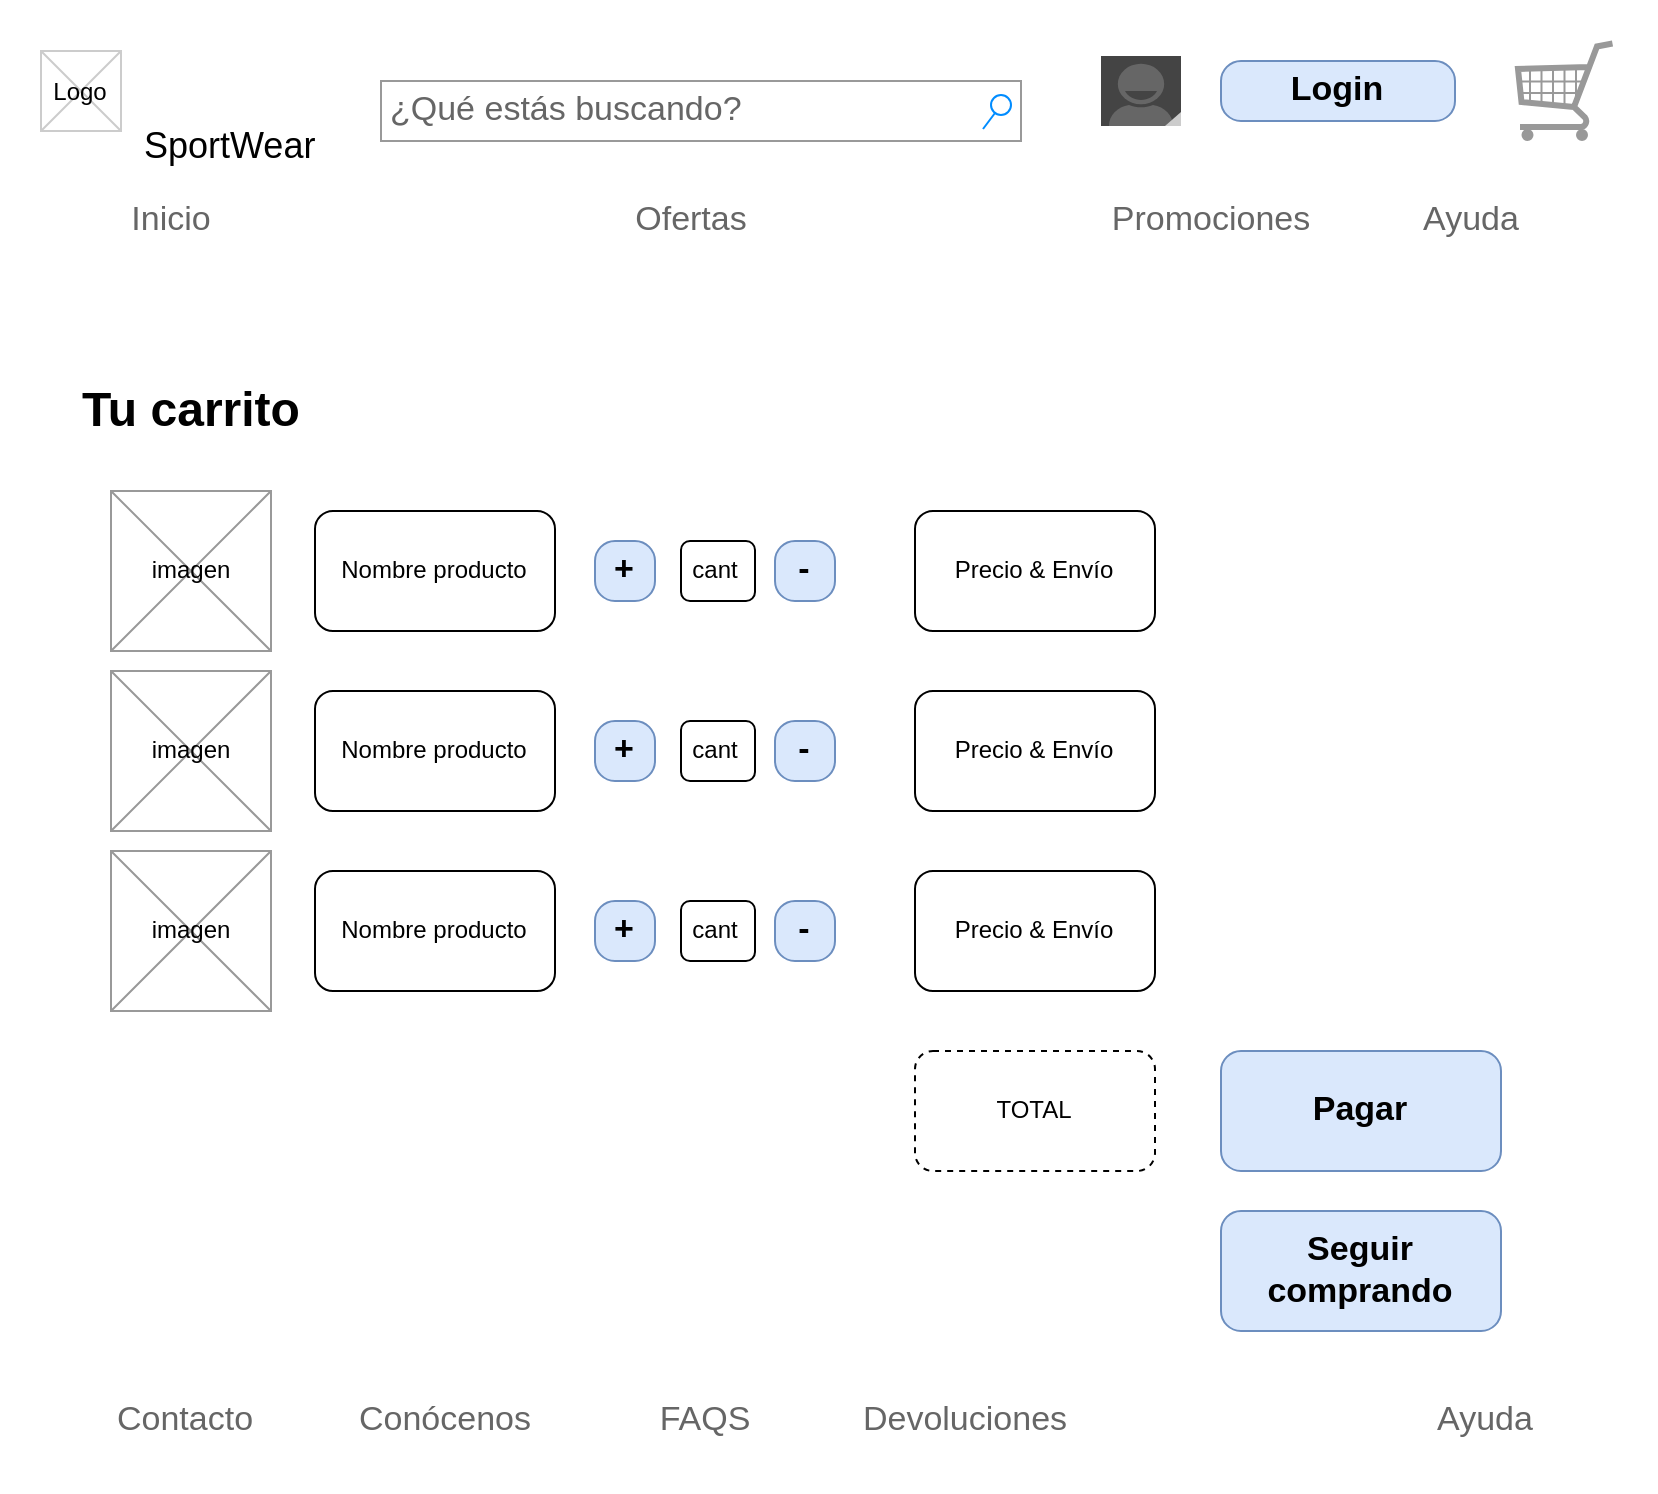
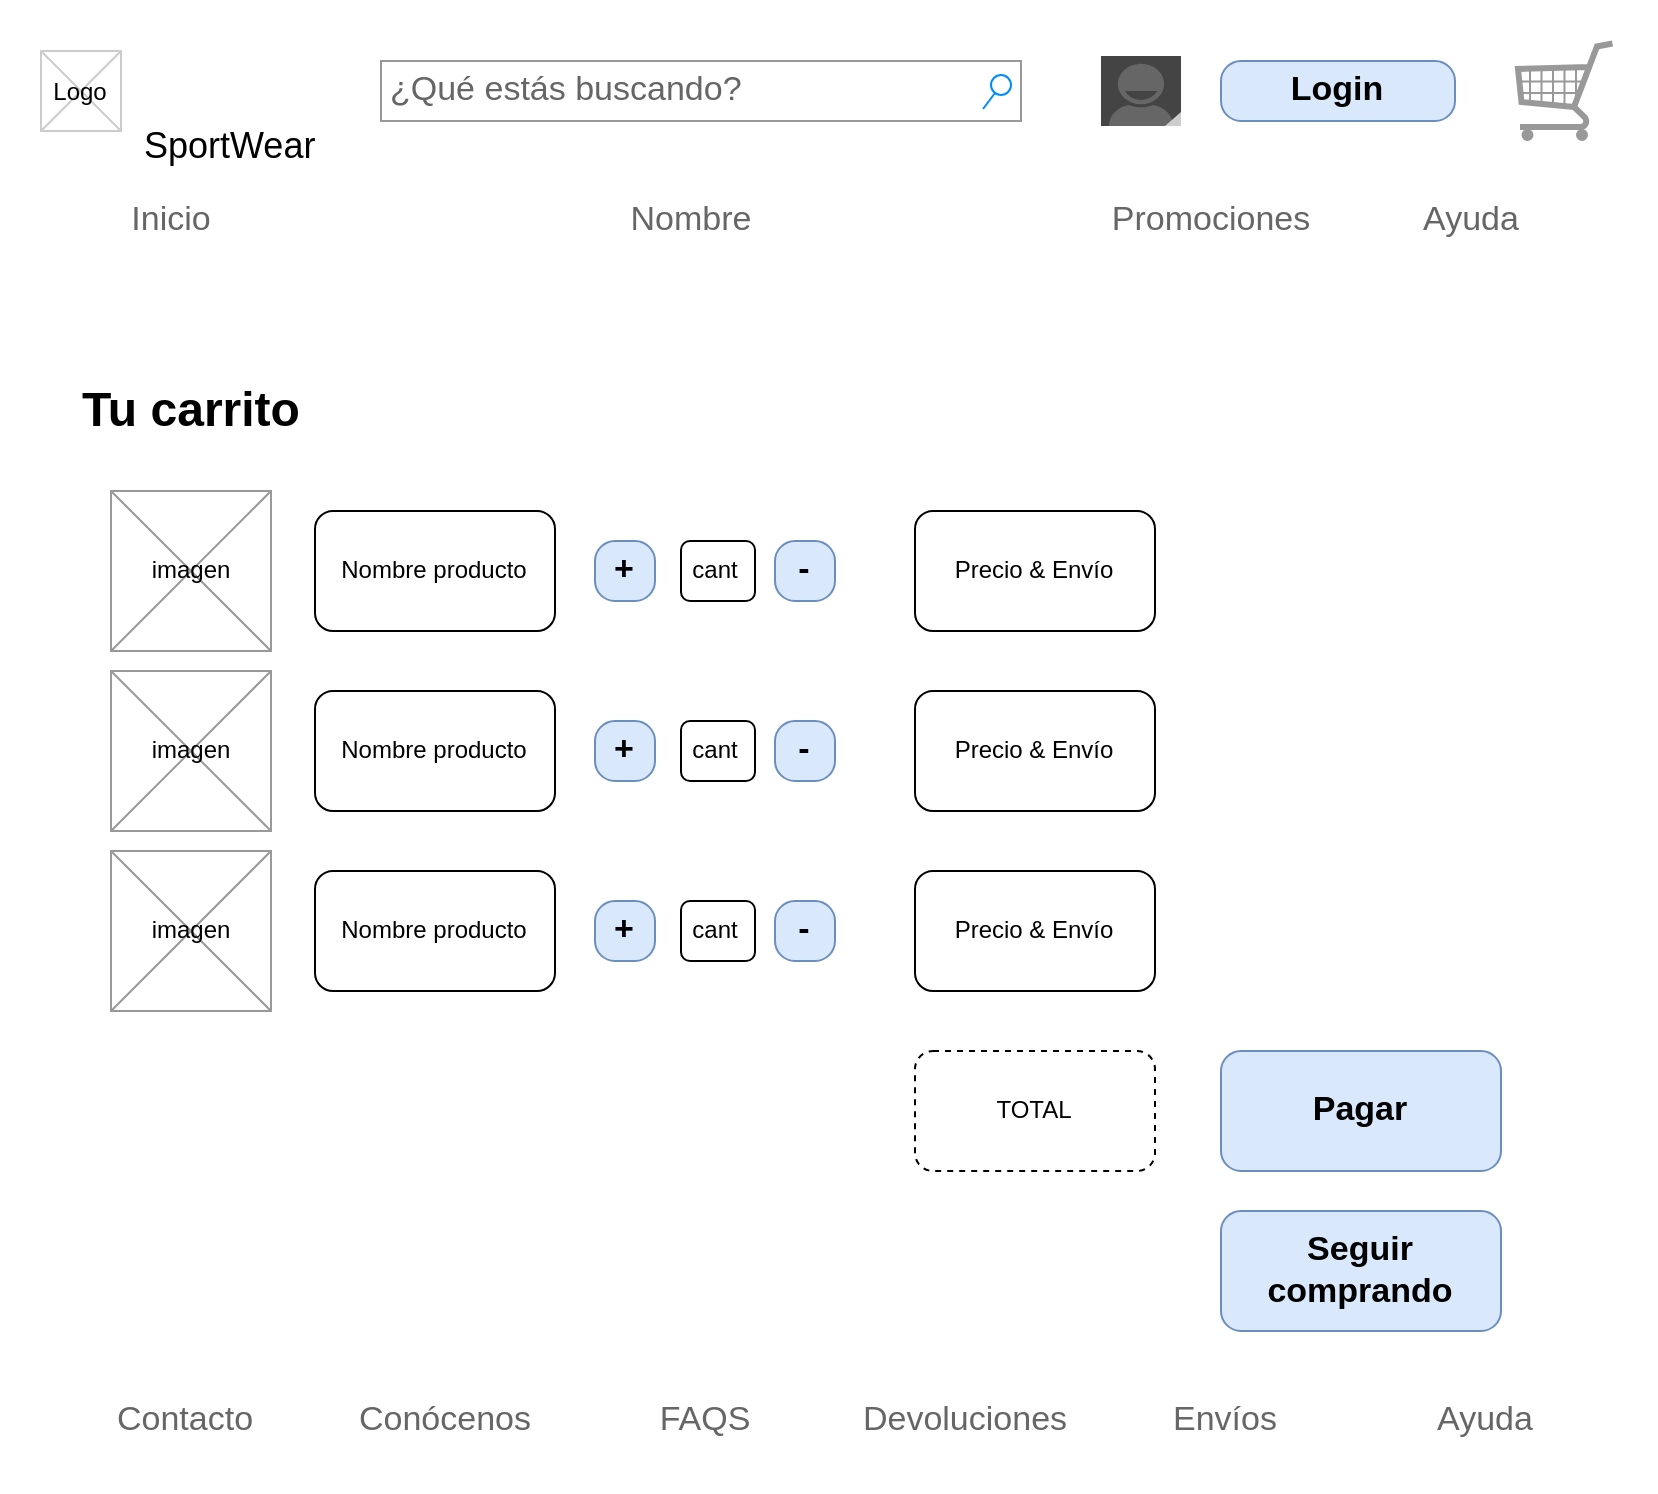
  <mxCell id="0" />
  <mxCell id="1" parent="0" />
  <mxCell id="2" value="SportWear" style="text;spacingTop=-5;fontSize=18;fontStyle=0" parent="1" vertex="1"><mxGeometry x="70" y="60" width="90" height="20" as="geometry" /></mxCell>
  <mxCell id="3" value="" style="verticalLabelPosition=bottom;verticalAlign=top;strokeWidth=1;shape=mxgraph.mockup.graphics.iconGrid;strokeColor=#CCCCCC;gridSize=1,1;" parent="1" vertex="1"><mxGeometry x="20" y="25" width="40" height="40" as="geometry" /></mxCell>
  <mxCell id="4" value="Logo" style="text;spacingTop=-5;align=center;verticalAlign=middle;" parent="1" vertex="1"><mxGeometry x="20" y="27.5" width="40" height="40" as="geometry" /></mxCell>
- <mxCell id="5" value="¿Qué estás buscando?" style="strokeWidth=1;shadow=0;dashed=0;align=center;html=1;shape=mxgraph.mockup.forms.searchBox;strokeColor=#999999;mainText=;strokeColor2=#008cff;fontColor=#666666;fontSize=17;align=left;spacingLeft=3;" vertex="1" parent="1"><mxGeometry x="190" y="40" width="320" height="30" as="geometry" /></mxCell>
+ <mxCell id="5" value="¿Qué estás buscando?" style="strokeWidth=1;shadow=0;dashed=0;align=center;html=1;shape=mxgraph.mockup.forms.searchBox;strokeColor=#999999;mainText=;strokeColor2=#008cff;fontColor=#666666;fontSize=17;align=left;spacingLeft=3;" vertex="1" parent="1"><mxGeometry x="190" y="30" width="320" height="30" as="geometry" /></mxCell>
  <mxCell id="6" value="" style="verticalLabelPosition=bottom;shadow=0;dashed=0;align=center;html=1;verticalAlign=top;strokeWidth=1;shape=mxgraph.mockup.misc.shoppingCart;strokeColor=#999999;" vertex="1" parent="1"><mxGeometry x="757" y="20" width="50" height="50" as="geometry" /></mxCell>
  <mxCell id="7" value="" style="verticalLabelPosition=bottom;verticalAlign=top;html=1;shadow=0;dashed=0;strokeWidth=1;shape=mxgraph.android.contact_badge_normal;align=center;" vertex="1" parent="1"><mxGeometry x="550" y="27.5" width="40" height="35" as="geometry" /></mxCell>
  <mxCell id="8" value="Login" style="strokeWidth=1;shadow=0;dashed=0;align=center;html=1;shape=mxgraph.mockup.buttons.button;mainText=;buttonStyle=round;fontSize=17;fontStyle=1;whiteSpace=wrap;fillColor=#dae8fc;strokeColor=#6c8ebf;" vertex="1" parent="1"><mxGeometry x="610" y="30" width="117" height="30" as="geometry" /></mxCell>
  <mxCell id="9" value="" style="strokeWidth=1;shadow=0;dashed=0;align=center;html=1;shape=mxgraph.mockup.forms.rrect;rSize=0;strokeColor=none;" vertex="1" parent="1"><mxGeometry x="20" y="95" width="780" height="30" as="geometry" /></mxCell>
  <mxCell id="10" value="Inicio" style="strokeColor=inherit;fillColor=inherit;gradientColor=inherit;strokeWidth=1;shadow=0;dashed=0;align=center;html=1;shape=mxgraph.mockup.forms.rrect;rSize=0;fontSize=17;fontColor=#666666;" vertex="1" parent="9"><mxGeometry width="130" height="30" as="geometry" /></mxCell>
- <mxCell id="11" value="Ofertas" style="strokeColor=inherit;fillColor=inherit;gradientColor=inherit;strokeWidth=1;shadow=0;dashed=0;align=center;html=1;shape=mxgraph.mockup.forms.rrect;rSize=0;fontSize=17;fontColor=#666666;" vertex="1" parent="9"><mxGeometry x="260" width="130" height="30" as="geometry" /></mxCell>
+ <mxCell id="11" value="Nombre" style="strokeColor=inherit;fillColor=inherit;gradientColor=inherit;strokeWidth=1;shadow=0;dashed=0;align=center;html=1;shape=mxgraph.mockup.forms.rrect;rSize=0;fontSize=17;fontColor=#666666;" vertex="1" parent="9"><mxGeometry x="260" width="130" height="30" as="geometry" /></mxCell>
  <mxCell id="12" value="Promociones" style="strokeColor=inherit;fillColor=inherit;gradientColor=inherit;strokeWidth=1;shadow=0;dashed=0;align=center;html=1;shape=mxgraph.mockup.forms.rrect;rSize=0;fontSize=17;fontColor=#666666;" vertex="1" parent="9"><mxGeometry x="520" width="130" height="30" as="geometry" /></mxCell>
  <mxCell id="13" value="Ayuda" style="strokeColor=inherit;fillColor=inherit;gradientColor=inherit;strokeWidth=1;shadow=0;dashed=0;align=center;html=1;shape=mxgraph.mockup.forms.rrect;rSize=0;fontSize=17;fontColor=#666666;" vertex="1" parent="9"><mxGeometry x="650" width="130" height="30" as="geometry" /></mxCell>
  <mxCell id="14" value="" style="strokeWidth=1;shadow=0;dashed=1;align=center;html=1;shape=mxgraph.mockup.forms.rrect;rSize=0;strokeColor=none;dashPattern=1 4;" vertex="1" parent="1"><mxGeometry x="27" y="695" width="780" height="30" as="geometry" /></mxCell>
  <mxCell id="15" value="Contacto" style="strokeColor=inherit;fillColor=inherit;gradientColor=inherit;strokeWidth=1;shadow=0;dashed=0;align=center;html=1;shape=mxgraph.mockup.forms.rrect;rSize=0;fontSize=17;fontColor=#666666;" vertex="1" parent="14"><mxGeometry width="130" height="30" as="geometry" /></mxCell>
  <mxCell id="16" value="Conócenos" style="strokeColor=inherit;fillColor=inherit;gradientColor=inherit;strokeWidth=1;shadow=0;dashed=0;align=center;html=1;shape=mxgraph.mockup.forms.rrect;rSize=0;fontSize=17;fontColor=#666666;" vertex="1" parent="14"><mxGeometry x="130" width="130" height="30" as="geometry" /></mxCell>
  <mxCell id="17" value="FAQS" style="strokeColor=inherit;fillColor=inherit;gradientColor=inherit;strokeWidth=1;shadow=0;dashed=0;align=center;html=1;shape=mxgraph.mockup.forms.rrect;rSize=0;fontSize=17;fontColor=#666666;" vertex="1" parent="14"><mxGeometry x="260" width="130" height="30" as="geometry" /></mxCell>
  <mxCell id="18" value="Devoluciones" style="strokeColor=inherit;fillColor=inherit;gradientColor=inherit;strokeWidth=1;shadow=0;dashed=0;align=center;html=1;shape=mxgraph.mockup.forms.rrect;rSize=0;fontSize=17;fontColor=#666666;" vertex="1" parent="14"><mxGeometry x="390" width="130" height="30" as="geometry" /></mxCell>
+ <mxCell id="19" value="Envíos" style="strokeColor=inherit;fillColor=inherit;gradientColor=inherit;strokeWidth=1;shadow=0;dashed=0;align=center;html=1;shape=mxgraph.mockup.forms.rrect;rSize=0;fontSize=17;fontColor=#666666;" vertex="1" parent="14"><mxGeometry x="520" width="130" height="30" as="geometry" /></mxCell>
  <mxCell id="20" value="Ayuda" style="strokeColor=inherit;fillColor=inherit;gradientColor=inherit;strokeWidth=1;shadow=0;dashed=0;align=center;html=1;shape=mxgraph.mockup.forms.rrect;rSize=0;fontSize=17;fontColor=#666666;" vertex="1" parent="14"><mxGeometry x="650" width="130" height="30" as="geometry" /></mxCell>
  <mxCell id="21" value="" style="verticalLabelPosition=bottom;shadow=0;dashed=0;align=center;html=1;verticalAlign=top;strokeWidth=1;shape=mxgraph.mockup.graphics.simpleIcon;strokeColor=#999999;fillColor=#ffffff;gradientColor=none;" vertex="1" parent="1"><mxGeometry x="55" y="245" width="80" height="80" as="geometry" /></mxCell>
  <mxCell id="22" value="Tu carrito" style="text;strokeColor=none;fillColor=none;html=1;fontSize=24;fontStyle=1;verticalAlign=middle;align=center;" vertex="1" parent="1"><mxGeometry x="45" y="185" width="100" height="40" as="geometry" /></mxCell>
  <mxCell id="23" value="" style="verticalLabelPosition=bottom;shadow=0;dashed=0;align=center;html=1;verticalAlign=top;strokeWidth=1;shape=mxgraph.mockup.graphics.simpleIcon;strokeColor=#999999;fillColor=#ffffff;gradientColor=none;" vertex="1" parent="1"><mxGeometry x="55" y="335" width="80" height="80" as="geometry" /></mxCell>
  <mxCell id="24" value="" style="verticalLabelPosition=bottom;shadow=0;dashed=0;align=center;html=1;verticalAlign=top;strokeWidth=1;shape=mxgraph.mockup.graphics.simpleIcon;strokeColor=#999999;fillColor=#ffffff;gradientColor=none;" vertex="1" parent="1"><mxGeometry x="55" y="425" width="80" height="80" as="geometry" /></mxCell>
  <mxCell id="25" value="imagen" style="text;html=1;align=center;verticalAlign=middle;resizable=0;points=[];autosize=1;" vertex="1" parent="1"><mxGeometry x="70" y="455" width="50" height="20" as="geometry" /></mxCell>
  <mxCell id="26" value="imagen" style="text;html=1;align=center;verticalAlign=middle;resizable=0;points=[];autosize=1;" vertex="1" parent="1"><mxGeometry x="70" y="365" width="50" height="20" as="geometry" /></mxCell>
  <mxCell id="27" value="imagen" style="text;html=1;align=center;verticalAlign=middle;resizable=0;points=[];autosize=1;" vertex="1" parent="1"><mxGeometry x="70" y="275" width="50" height="20" as="geometry" /></mxCell>
  <mxCell id="28" value="Nombre producto" style="rounded=1;whiteSpace=wrap;html=1;strokeColor=#000000;strokeWidth=1;fillColor=#ffffff;gradientColor=none;align=center;" vertex="1" parent="1"><mxGeometry x="157" y="255" width="120" height="60" as="geometry" /></mxCell>
  <mxCell id="29" value="&lt;span&gt;Nombre producto&lt;/span&gt;" style="rounded=1;whiteSpace=wrap;html=1;strokeColor=#000000;strokeWidth=1;fillColor=#ffffff;gradientColor=none;align=center;" vertex="1" parent="1"><mxGeometry x="157" y="345" width="120" height="60" as="geometry" /></mxCell>
  <mxCell id="30" value="&lt;span&gt;Nombre producto&lt;/span&gt;" style="rounded=1;whiteSpace=wrap;html=1;strokeColor=#000000;strokeWidth=1;fillColor=#ffffff;gradientColor=none;align=center;" vertex="1" parent="1"><mxGeometry x="157" y="435" width="120" height="60" as="geometry" /></mxCell>
  <mxCell id="31" value="+" style="strokeWidth=1;shadow=0;dashed=0;align=center;html=1;shape=mxgraph.mockup.buttons.button;mainText=;buttonStyle=round;fontSize=17;fontStyle=1;whiteSpace=wrap;fillColor=#dae8fc;strokeColor=#6c8ebf;" vertex="1" parent="1"><mxGeometry x="297" y="270" width="30" height="30" as="geometry" /></mxCell>
  <mxCell id="32" value="-" style="strokeWidth=1;shadow=0;dashed=0;align=center;html=1;shape=mxgraph.mockup.buttons.button;mainText=;buttonStyle=round;fontSize=17;fontStyle=1;whiteSpace=wrap;fillColor=#dae8fc;strokeColor=#6c8ebf;" vertex="1" parent="1"><mxGeometry x="387" y="270" width="30" height="30" as="geometry" /></mxCell>
  <mxCell id="33" value="" style="rounded=1;whiteSpace=wrap;html=1;strokeColor=#000000;strokeWidth=1;fillColor=#ffffff;gradientColor=none;align=center;" vertex="1" parent="1"><mxGeometry x="340" y="270" width="37" height="30" as="geometry" /></mxCell>
  <mxCell id="34" value="cant" style="text;html=1;align=center;verticalAlign=middle;resizable=0;points=[];autosize=1;" vertex="1" parent="1"><mxGeometry x="337" y="275" width="40" height="20" as="geometry" /></mxCell>
  <mxCell id="35" value="+" style="strokeWidth=1;shadow=0;dashed=0;align=center;html=1;shape=mxgraph.mockup.buttons.button;mainText=;buttonStyle=round;fontSize=17;fontStyle=1;whiteSpace=wrap;fillColor=#dae8fc;strokeColor=#6c8ebf;" vertex="1" parent="1"><mxGeometry x="297" y="360" width="30" height="30" as="geometry" /></mxCell>
  <mxCell id="36" value="-" style="strokeWidth=1;shadow=0;dashed=0;align=center;html=1;shape=mxgraph.mockup.buttons.button;mainText=;buttonStyle=round;fontSize=17;fontStyle=1;whiteSpace=wrap;fillColor=#dae8fc;strokeColor=#6c8ebf;" vertex="1" parent="1"><mxGeometry x="387" y="360" width="30" height="30" as="geometry" /></mxCell>
  <mxCell id="37" value="" style="rounded=1;whiteSpace=wrap;html=1;strokeColor=#000000;strokeWidth=1;fillColor=#ffffff;gradientColor=none;align=center;" vertex="1" parent="1"><mxGeometry x="340" y="360" width="37" height="30" as="geometry" /></mxCell>
  <mxCell id="38" value="cant" style="text;html=1;align=center;verticalAlign=middle;resizable=0;points=[];autosize=1;" vertex="1" parent="1"><mxGeometry x="337" y="365" width="40" height="20" as="geometry" /></mxCell>
  <mxCell id="39" value="+" style="strokeWidth=1;shadow=0;dashed=0;align=center;html=1;shape=mxgraph.mockup.buttons.button;mainText=;buttonStyle=round;fontSize=17;fontStyle=1;whiteSpace=wrap;fillColor=#dae8fc;strokeColor=#6c8ebf;" vertex="1" parent="1"><mxGeometry x="297" y="450" width="30" height="30" as="geometry" /></mxCell>
  <mxCell id="40" value="-" style="strokeWidth=1;shadow=0;dashed=0;align=center;html=1;shape=mxgraph.mockup.buttons.button;mainText=;buttonStyle=round;fontSize=17;fontStyle=1;whiteSpace=wrap;fillColor=#dae8fc;strokeColor=#6c8ebf;" vertex="1" parent="1"><mxGeometry x="387" y="450" width="30" height="30" as="geometry" /></mxCell>
  <mxCell id="41" value="" style="rounded=1;whiteSpace=wrap;html=1;strokeColor=#000000;strokeWidth=1;fillColor=#ffffff;gradientColor=none;align=center;" vertex="1" parent="1"><mxGeometry x="340" y="450" width="37" height="30" as="geometry" /></mxCell>
  <mxCell id="42" value="cant" style="text;html=1;align=center;verticalAlign=middle;resizable=0;points=[];autosize=1;" vertex="1" parent="1"><mxGeometry x="337" y="455" width="40" height="20" as="geometry" /></mxCell>
  <mxCell id="43" value="Precio &amp;amp; Envío" style="rounded=1;whiteSpace=wrap;html=1;strokeColor=#000000;strokeWidth=1;fillColor=#ffffff;gradientColor=none;align=center;" vertex="1" parent="1"><mxGeometry x="457" y="255" width="120" height="60" as="geometry" /></mxCell>
  <mxCell id="44" value="Precio &amp;amp; Envío" style="rounded=1;whiteSpace=wrap;html=1;strokeColor=#000000;strokeWidth=1;fillColor=#ffffff;gradientColor=none;align=center;" vertex="1" parent="1"><mxGeometry x="457" y="345" width="120" height="60" as="geometry" /></mxCell>
  <mxCell id="45" value="Precio &amp;amp; Envío" style="rounded=1;whiteSpace=wrap;html=1;strokeColor=#000000;strokeWidth=1;fillColor=#ffffff;gradientColor=none;align=center;" vertex="1" parent="1"><mxGeometry x="457" y="435" width="120" height="60" as="geometry" /></mxCell>
  <mxCell id="46" value="TOTAL" style="rounded=1;whiteSpace=wrap;html=1;strokeColor=#000000;strokeWidth=1;fillColor=#ffffff;gradientColor=none;align=center;dashed=1;" vertex="1" parent="1"><mxGeometry x="457" y="525" width="120" height="60" as="geometry" /></mxCell>
  <mxCell id="47" value="Pagar" style="strokeWidth=1;shadow=0;dashed=0;align=center;html=1;shape=mxgraph.mockup.buttons.button;mainText=;buttonStyle=round;fontSize=17;fontStyle=1;whiteSpace=wrap;fillColor=#dae8fc;strokeColor=#6c8ebf;" vertex="1" parent="1"><mxGeometry x="610" y="525" width="140" height="60" as="geometry" /></mxCell>
  <mxCell id="48" value="Seguir comprando" style="strokeWidth=1;shadow=0;dashed=0;align=center;html=1;shape=mxgraph.mockup.buttons.button;mainText=;buttonStyle=round;fontSize=17;fontStyle=1;whiteSpace=wrap;fillColor=#dae8fc;strokeColor=#6c8ebf;" vertex="1" parent="1"><mxGeometry x="610" y="605" width="140" height="60" as="geometry" /></mxCell>
